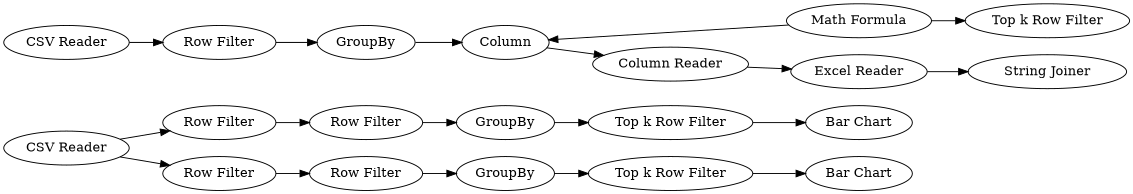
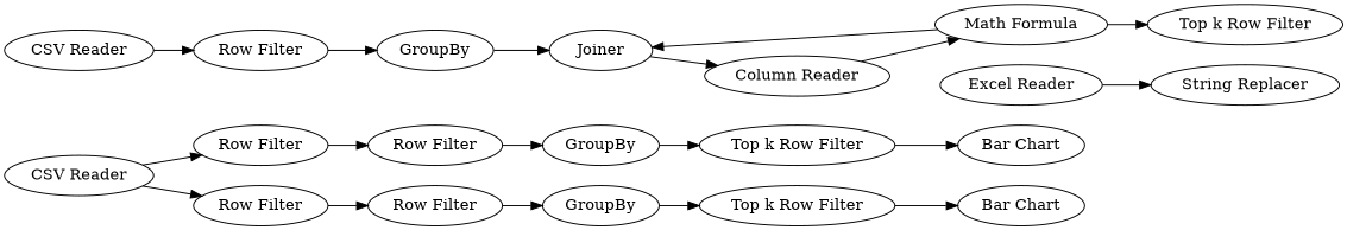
  digraph {
    rankdir=LR
    n1 [label=GroupBy]
    n2 [label="Top k Row Filter"]
    n3 [label="Bar Chart"]
    n4 [label="Row Filter"]
    n5 [label="Row Filter"]
    n6 [label="CSV Reader"]
    n7 [label="Row Filter"]
    n8 [label=GroupBy]
-   n9 [label=Column]
+   n9 [label=Joiner]
    n10 [label="Column Reader"]
    n11 [label="Math Formula"]
    n12 [label="Top k Row Filter"]
    n13 [label="Excel Reader"]
-   n14 [label="String Joiner"]
+   n14 [label="String Replacer"]
    n15 [label="Row Filter"]
    n16 [label="Row Filter"]
    n17 [label=GroupBy]
    n18 [label="Top k Row Filter"]
    n19 [label="CSV Reader"]
    n20 [label="Bar Chart"]
    n1 -> n2
    n2 -> n3
    n4 -> n5
    n5 -> n1
    n6 -> n7
    n7 -> n8
    n8 -> n9
    n9 -> n10
-   n10 -> n13
+   n10 -> n11
    n11 -> n9
    n11 -> n12
    n13 -> n14
    n15 -> n16
    n16 -> n17
    n17 -> n18
    n18 -> n20
    n19 -> n4
    n19 -> n15
  }
